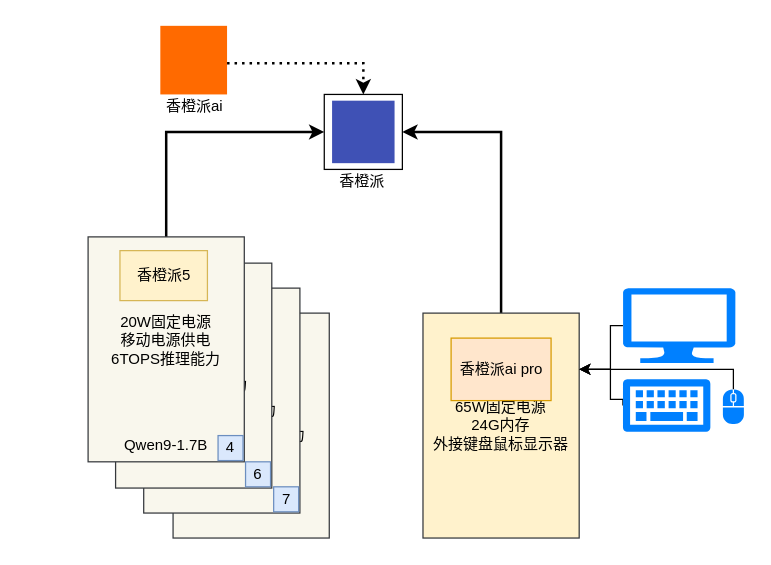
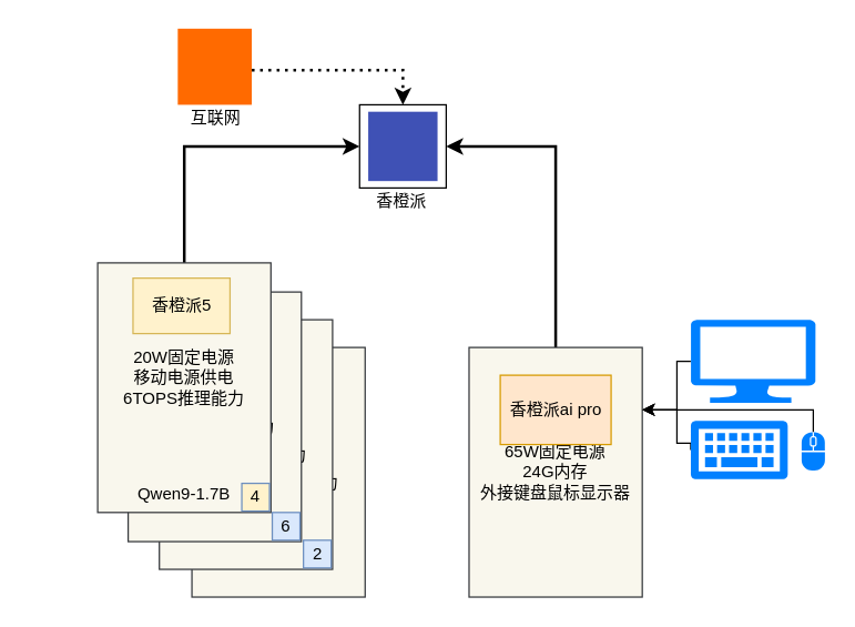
  <mxCell id="0" />
  <mxCell id="1" parent="0" />
  <mxCell id="2" value="" style="rounded=0;whiteSpace=wrap;html=1;" vertex="1" parent="1"><mxGeometry x="259" y="75" width="62.5" height="60" as="geometry" /></mxCell>
  <mxCell id="3" style="edgeStyle=orthogonalEdgeStyle;rounded=0;orthogonalLoop=1;jettySize=auto;html=1;exitX=0.5;exitY=0;exitDx=0;exitDy=0;entryX=1;entryY=0.5;entryDx=0;entryDy=0;strokeWidth=2;" edge="1" parent="1" source="4" target="2"><mxGeometry relative="1" as="geometry" /></mxCell>
- <mxCell id="4" value="&lt;div&gt;65W固定电源&lt;/div&gt;&lt;div&gt;24G内存&lt;/div&gt;&lt;div&gt;外接键盘鼠标显示器&lt;/div&gt;" style="rounded=0;whiteSpace=wrap;html=1;fillColor=#fff2cc;strokeColor=#36393d;" vertex="1" parent="1"><mxGeometry x="338" y="250" width="125" height="180" as="geometry" /></mxCell>
+ <mxCell id="4" value="&lt;div&gt;65W固定电源&lt;/div&gt;&lt;div&gt;24G内存&lt;/div&gt;&lt;div&gt;外接键盘鼠标显示器&lt;/div&gt;" style="rounded=0;whiteSpace=wrap;html=1;fillColor=#f9f7ed;strokeColor=#36393d;" vertex="1" parent="1"><mxGeometry x="338" y="250" width="125" height="180" as="geometry" /></mxCell>
  <mxCell id="5" value="&lt;div&gt;20W固定电源&lt;/div&gt;&lt;div&gt;移动电源供电&lt;/div&gt;&lt;div&gt;6TOPS推理能力&lt;/div&gt;&lt;div&gt;&lt;br&gt;&lt;/div&gt;" style="rounded=0;whiteSpace=wrap;html=1;fillColor=#f9f7ed;strokeColor=#36393d;movable=1;resizable=1;rotatable=1;deletable=1;editable=1;locked=0;connectable=1;" vertex="1" parent="1"><mxGeometry x="138" y="250" width="125" height="180" as="geometry" /></mxCell>
  <mxCell id="6" value="香橙派5" style="rounded=0;whiteSpace=wrap;html=1;fillColor=#fff2cc;strokeColor=#d6b656;movable=0;resizable=0;rotatable=0;deletable=0;editable=0;locked=1;connectable=0;" vertex="1" parent="1"><mxGeometry x="165.5" y="270" width="70" height="40" as="geometry" /></mxCell>
  <mxCell id="7" value="香橙派ai pro" style="rounded=0;whiteSpace=wrap;html=1;fillColor=#ffe6cc;strokeColor=#d79b00;" vertex="1" parent="1"><mxGeometry x="360.5" y="270" width="80" height="50" as="geometry" /></mxCell>
  <mxCell id="8" style="edgeStyle=orthogonalEdgeStyle;rounded=0;orthogonalLoop=1;jettySize=auto;html=1;exitX=0;exitY=0.5;exitDx=0;exitDy=0;exitPerimeter=0;entryX=1;entryY=0.25;entryDx=0;entryDy=0;" edge="1" parent="1" source="9" target="4"><mxGeometry relative="1" as="geometry"><Array as="points"><mxPoint x="498" y="319" /><mxPoint x="488" y="319" /><mxPoint x="488" y="295" /></Array></mxGeometry></mxCell>
  <mxCell id="9" value="" style="sketch=0;aspect=fixed;pointerEvents=1;shadow=0;dashed=0;html=1;strokeColor=none;labelPosition=center;verticalLabelPosition=bottom;verticalAlign=top;align=center;fillColor=light-dark(#0080ff, #bfd3ff);shape=mxgraph.mscae.enterprise.keyboard" vertex="1" parent="1"><mxGeometry x="498" y="303" width="70" height="42" as="geometry" /></mxCell>
  <mxCell id="10" style="edgeStyle=orthogonalEdgeStyle;rounded=0;orthogonalLoop=1;jettySize=auto;html=1;exitX=0;exitY=0.5;exitDx=0;exitDy=0;exitPerimeter=0;entryX=1;entryY=0.25;entryDx=0;entryDy=0;" edge="1" parent="1" source="11" target="4"><mxGeometry relative="1" as="geometry"><Array as="points"><mxPoint x="488" y="260" /><mxPoint x="488" y="295" /></Array></mxGeometry></mxCell>
  <mxCell id="11" value="" style="verticalLabelPosition=bottom;html=1;verticalAlign=top;align=center;strokeColor=none;fillColor=light-dark(#0080ff, #0089b6);shape=mxgraph.azure.computer;pointerEvents=1;" vertex="1" parent="1"><mxGeometry x="498" y="230" width="90" height="60" as="geometry" /></mxCell>
  <mxCell id="12" style="edgeStyle=orthogonalEdgeStyle;rounded=0;orthogonalLoop=1;jettySize=auto;html=1;exitX=0.5;exitY=0;exitDx=0;exitDy=0;exitPerimeter=0;entryX=1;entryY=0.25;entryDx=0;entryDy=0;" edge="1" parent="1" source="13" target="4"><mxGeometry relative="1" as="geometry"><Array as="points"><mxPoint x="586" y="295" /></Array></mxGeometry></mxCell>
  <mxCell id="13" value="" style="sketch=0;aspect=fixed;pointerEvents=1;shadow=0;dashed=0;html=1;strokeColor=none;labelPosition=center;verticalLabelPosition=bottom;verticalAlign=top;align=center;fillColor=light-dark(#0080ff, #bfd3ff);shape=mxgraph.mscae.enterprise.mouse" vertex="1" parent="1"><mxGeometry x="578" y="311" width="16.8" height="28" as="geometry" /></mxCell>
  <mxCell id="14" value="" style="shape=image;html=1;verticalAlign=top;verticalLabelPosition=bottom;labelBackgroundColor=#ffffff;imageAspect=0;aspect=fixed;image=https://icons.diagrams.net/icon-cache1/Unicons_Line_vol_5-2967/robot-789.svg;movable=0;resizable=0;rotatable=0;deletable=0;editable=0;locked=1;connectable=0;" vertex="1" parent="1"><mxGeometry x="175.5" y="360" width="50" height="50" as="geometry" /></mxCell>
  <mxCell id="15" value="&lt;div&gt;20W固定电源&lt;/div&gt;&lt;div&gt;移动电源供电&lt;/div&gt;&lt;div&gt;6TOPS推理能力&lt;/div&gt;&lt;div&gt;&lt;br&gt;&lt;/div&gt;" style="rounded=0;whiteSpace=wrap;html=1;fillColor=#f9f7ed;strokeColor=#36393d;movable=1;resizable=1;rotatable=1;deletable=1;editable=1;locked=0;connectable=1;" vertex="1" parent="1"><mxGeometry x="114.5" y="230" width="125" height="180" as="geometry" /></mxCell>
  <mxCell id="16" value="香橙派5" style="rounded=0;whiteSpace=wrap;html=1;fillColor=#fff2cc;strokeColor=#d6b656;movable=1;resizable=1;rotatable=1;deletable=1;editable=1;locked=0;connectable=1;" vertex="1" parent="1"><mxGeometry x="138" y="250" width="70" height="40" as="geometry" /></mxCell>
  <mxCell id="17" value="" style="shape=image;html=1;verticalAlign=top;verticalLabelPosition=bottom;labelBackgroundColor=#ffffff;imageAspect=0;aspect=fixed;image=https://icons.diagrams.net/icon-cache1/Unicons_Line_vol_5-2967/robot-789.svg;movable=1;resizable=1;rotatable=1;deletable=1;editable=1;locked=0;connectable=1;" vertex="1" parent="1"><mxGeometry x="148" y="340" width="50" height="50" as="geometry" /></mxCell>
  <mxCell id="18" value="&lt;div&gt;20W固定电源&lt;/div&gt;&lt;div&gt;移动电源供电&lt;/div&gt;&lt;div&gt;6TOPS推理能力&lt;/div&gt;&lt;div&gt;&lt;br&gt;&lt;/div&gt;" style="rounded=0;whiteSpace=wrap;html=1;fillColor=#f9f7ed;strokeColor=#36393d;movable=1;resizable=1;rotatable=1;deletable=1;editable=1;locked=0;connectable=1;" vertex="1" parent="1"><mxGeometry x="92" y="210" width="125" height="180" as="geometry" /></mxCell>
  <mxCell id="19" value="香橙派5" style="rounded=0;whiteSpace=wrap;html=1;fillColor=#fff2cc;strokeColor=#d6b656;movable=1;resizable=1;rotatable=1;deletable=1;editable=1;locked=0;connectable=1;" vertex="1" parent="1"><mxGeometry x="110.5" y="230" width="70" height="40" as="geometry" /></mxCell>
  <mxCell id="20" value="" style="shape=image;html=1;verticalAlign=top;verticalLabelPosition=bottom;labelBackgroundColor=#ffffff;imageAspect=0;aspect=fixed;image=https://icons.diagrams.net/icon-cache1/Unicons_Line_vol_5-2967/robot-789.svg;movable=1;resizable=1;rotatable=1;deletable=1;editable=1;locked=0;connectable=1;" vertex="1" parent="1"><mxGeometry x="120.5" y="320" width="50" height="50" as="geometry" /></mxCell>
  <mxCell id="21" style="edgeStyle=orthogonalEdgeStyle;rounded=0;orthogonalLoop=1;jettySize=auto;html=1;exitX=0.5;exitY=0;exitDx=0;exitDy=0;entryX=0;entryY=0.5;entryDx=0;entryDy=0;strokeWidth=2;" edge="1" parent="1" source="22" target="2"><mxGeometry relative="1" as="geometry" /></mxCell>
  <mxCell id="22" value="&lt;div&gt;20W固定电源&lt;/div&gt;&lt;div&gt;移动电源供电&lt;/div&gt;&lt;div&gt;6TOPS推理能力&lt;/div&gt;&lt;div&gt;&lt;br&gt;&lt;/div&gt;" style="rounded=0;whiteSpace=wrap;html=1;movable=1;resizable=1;rotatable=1;deletable=1;editable=1;locked=0;connectable=1;fillColor=#f9f7ed;strokeColor=#36393d;" vertex="1" parent="1"><mxGeometry x="70" y="189" width="125" height="180" as="geometry" /></mxCell>
  <mxCell id="23" value="香橙派5" style="rounded=0;whiteSpace=wrap;html=1;fillColor=#fff2cc;strokeColor=#d6b656;movable=1;resizable=1;rotatable=1;deletable=1;editable=1;locked=0;connectable=1;" vertex="1" parent="1"><mxGeometry x="95.5" y="200" width="70" height="40" as="geometry" /></mxCell>
  <mxCell id="24" value="" style="shape=image;html=1;verticalAlign=top;verticalLabelPosition=bottom;labelBackgroundColor=#ffffff;imageAspect=0;aspect=fixed;image=https://icons.diagrams.net/icon-cache1/Unicons_Line_vol_5-2967/robot-789.svg;movable=1;resizable=1;rotatable=1;deletable=1;editable=1;locked=0;connectable=1;imageBorder=none;" vertex="1" parent="1"><mxGeometry x="105.5" y="299" width="51" height="51" as="geometry" /></mxCell>
- <mxCell id="25" value="7" style="rounded=0;whiteSpace=wrap;html=1;fillColor=#dae8fc;strokeColor=#6c8ebf;" vertex="1" parent="1"><mxGeometry x="218.5" y="389" width="20" height="20" as="geometry" /></mxCell>
+ <mxCell id="25" value="2" style="rounded=0;whiteSpace=wrap;html=1;fillColor=#dae8fc;strokeColor=#6c8ebf;" vertex="1" parent="1"><mxGeometry x="218.5" y="389" width="20" height="20" as="geometry" /></mxCell>
  <mxCell id="26" value="6" style="rounded=0;whiteSpace=wrap;html=1;fillColor=#dae8fc;strokeColor=#6c8ebf;" vertex="1" parent="1"><mxGeometry x="196" y="369" width="20" height="20" as="geometry" /></mxCell>
- <mxCell id="27" value="4" style="rounded=0;whiteSpace=wrap;html=1;fillColor=#dae8fc;strokeColor=#6c8ebf;" vertex="1" parent="1"><mxGeometry x="174" y="348" width="20" height="20" as="geometry" /></mxCell>
+ <mxCell id="27" value="4" style="rounded=0;whiteSpace=wrap;html=1;fillColor=#fff2cc;strokeColor=#6c8ebf;" vertex="1" parent="1"><mxGeometry x="174" y="348" width="20" height="20" as="geometry" /></mxCell>
  <mxCell id="28" value="" style="fillColor=#3F51B5;aspect=fixed;sketch=0;pointerEvents=1;shadow=0;dashed=0;html=1;strokeColor=none;labelPosition=center;verticalLabelPosition=bottom;outlineConnect=0;verticalAlign=top;align=center;shape=mxgraph.openstack.cinder_volume;" vertex="1" parent="1"><mxGeometry x="265.25" y="80" width="50" height="50" as="geometry" /></mxCell>
  <mxCell id="29" style="edgeStyle=orthogonalEdgeStyle;rounded=0;orthogonalLoop=1;jettySize=auto;html=1;strokeWidth=2;entryX=0.5;entryY=0;entryDx=0;entryDy=0;dashed=1;dashPattern=1 2;" edge="1" parent="1" source="30" target="2"><mxGeometry relative="1" as="geometry"><Array as="points"><mxPoint x="290" y="50" /></Array></mxGeometry></mxCell>
  <mxCell id="30" value="" style="points=[];aspect=fixed;html=1;align=center;shadow=0;dashed=0;fillColor=#FF6A00;strokeColor=none;shape=mxgraph.alibaba_cloud.cen_cloud_enterprise_network;labelBorderColor=none;" vertex="1" parent="1"><mxGeometry x="127.8" y="20.1" width="53.4" height="54.9" as="geometry" /></mxCell>
  <mxCell id="31" style="edgeStyle=orthogonalEdgeStyle;rounded=0;orthogonalLoop=1;jettySize=auto;html=1;entryX=0.979;entryY=0.504;entryDx=0;entryDy=0;entryPerimeter=0;strokeColor=none;shape=flexArrow;" edge="1" parent="1"><mxGeometry relative="1" as="geometry"><mxPoint x="290" y="60" as="sourcePoint" /><mxPoint x="20.279" y="101.67" as="targetPoint" /><Array as="points"><mxPoint x="290" y="49" /><mxPoint x="78" y="49" /><mxPoint x="78" y="102" /></Array></mxGeometry></mxCell>
  <mxCell id="32" value="Qwen9-1.7B" style="text;html=1;align=center;verticalAlign=middle;resizable=0;points=[];autosize=1;strokeColor=none;fillColor=none;" vertex="1" parent="1"><mxGeometry x="86.5" y="341" width="90" height="30" as="geometry" /></mxCell>
  <mxCell id="33" value="香橙派" style="text;html=1;align=center;verticalAlign=middle;resizable=0;points=[];autosize=1;strokeColor=none;fillColor=none;" vertex="1" parent="1"><mxGeometry x="259" y="130" width="60" height="30" as="geometry" /></mxCell>
- <mxCell id="34" value="香橙派ai" style="text;html=1;align=center;verticalAlign=middle;resizable=0;points=[];autosize=1;strokeColor=none;fillColor=none;" vertex="1" parent="1"><mxGeometry x="124.5" y="70" width="60" height="30" as="geometry" /></mxCell>
+ <mxCell id="34" value="互联网" style="text;html=1;align=center;verticalAlign=middle;resizable=0;points=[];autosize=1;strokeColor=none;fillColor=none;" vertex="1" parent="1"><mxGeometry x="124.5" y="70" width="60" height="30" as="geometry" /></mxCell>
